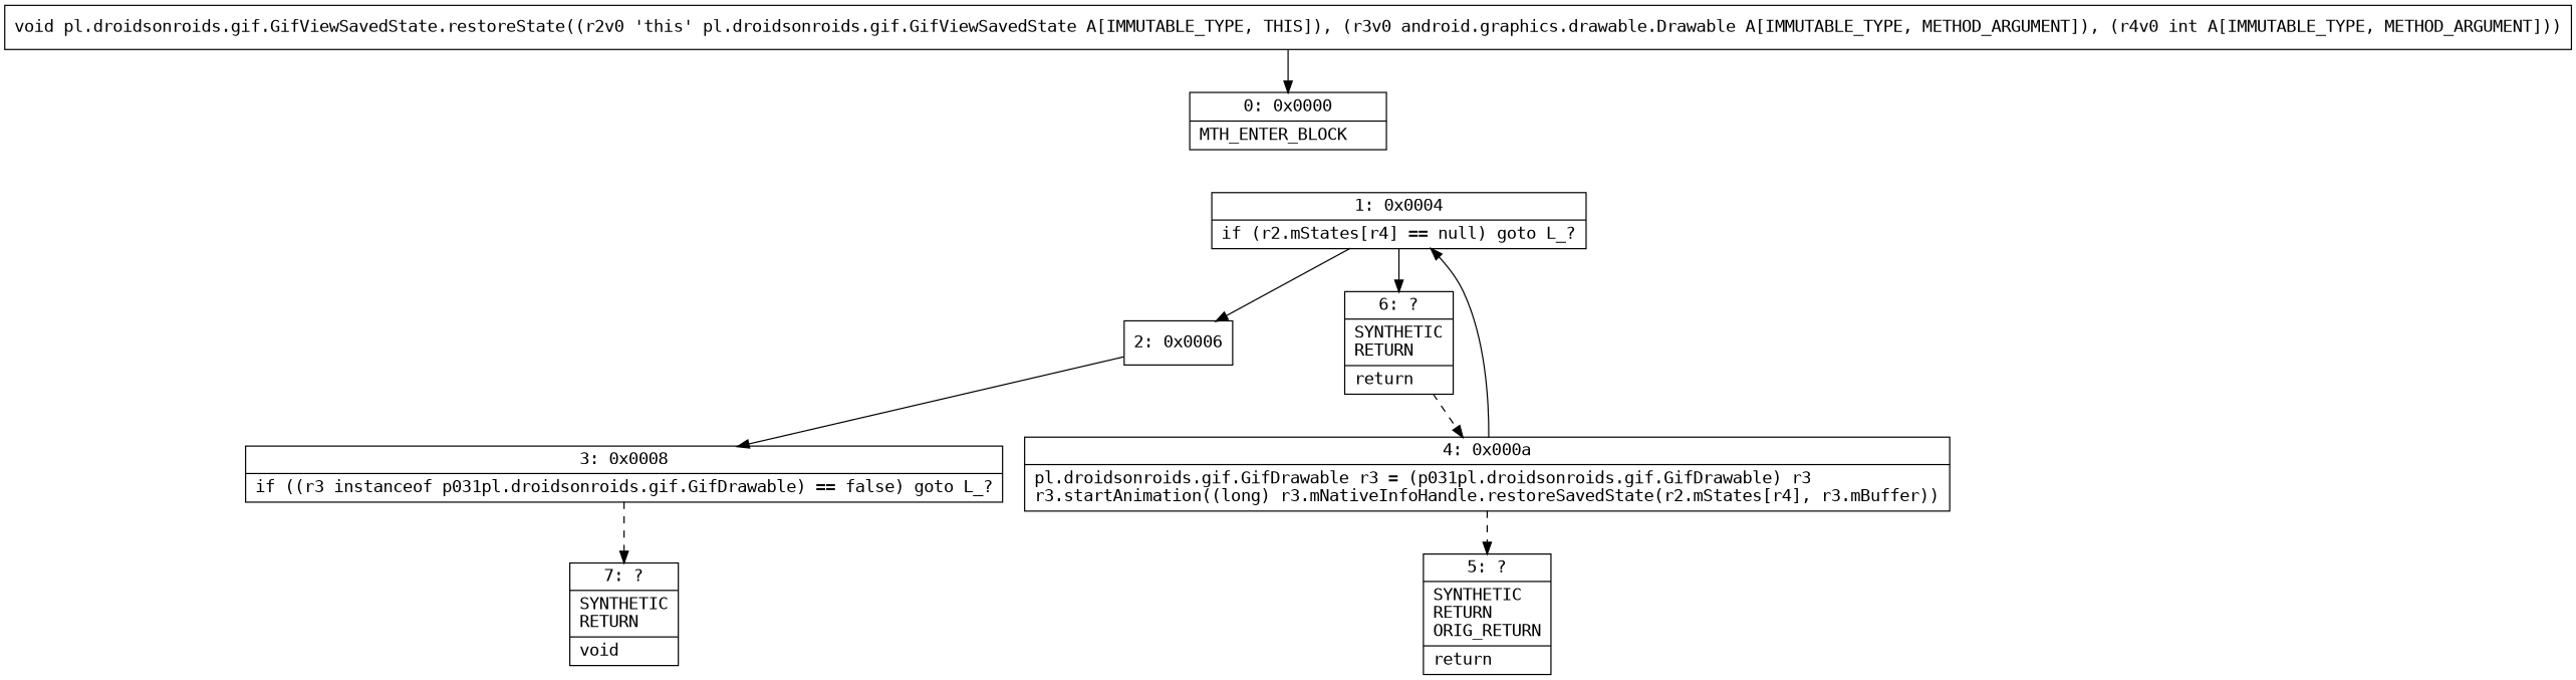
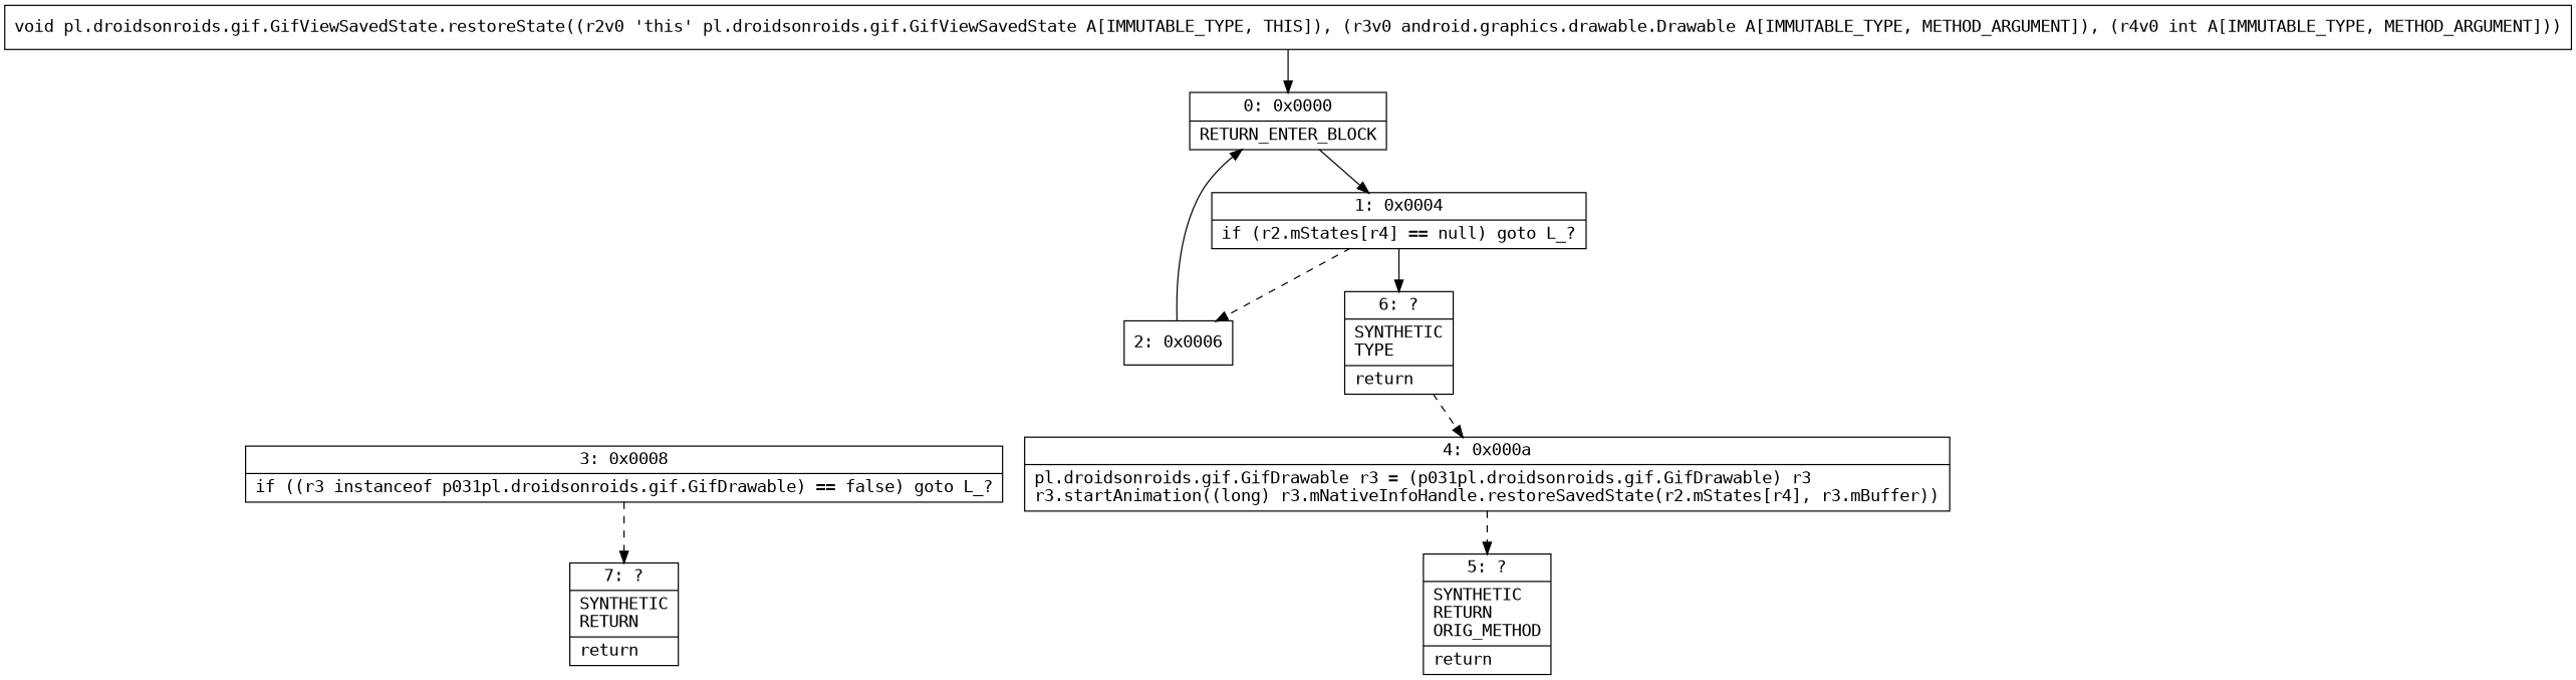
  digraph {
    fontname="DejaVu Sans Mono"
    node [fontname="DejaVu Sans Mono" shape=record]
    edge [fontname="DejaVu Sans Mono"]
-   n1 [label="{0\:\ 0x0000|MTH_ENTER_BLOCK\l}"]
+   n1 [label="{0\:\ 0x0000|RETURN_ENTER_BLOCK\l}"]
    n2 [label="{1\:\ 0x0004|if (r2.mStates[r4] == null) goto L_?\l}"]
    n3 [label="{2\:\ 0x0006}"]
-   n4 [label="{6\:\ ?|SYNTHETIC\lRETURN\l|return\l}"]
+   n4 [label="{6\:\ ?|SYNTHETIC\lTYPE\l|return\l}"]
    n5 [label="{3\:\ 0x0008|if ((r3 instanceof p031pl.droidsonroids.gif.GifDrawable) == false) goto L_?\l}"]
    n6 [label="{4\:\ 0x000a|pl.droidsonroids.gif.GifDrawable r3 = (p031pl.droidsonroids.gif.GifDrawable) r3\lr3.startAnimation((long) r3.mNativeInfoHandle.restoreSavedState(r2.mStates[r4], r3.mBuffer))\l}"]
-   n7 [label="{7\:\ ?|SYNTHETIC\lRETURN\l|void\l}"]
-   n8 [label="{5\:\ ?|SYNTHETIC\lRETURN\lORIG_RETURN\l|return\l}"]
+   n7 [label="{7\:\ ?|SYNTHETIC\lRETURN\l|return\l}"]
+   n8 [label="{5\:\ ?|SYNTHETIC\lRETURN\lORIG_METHOD\l|return\l}"]
    n9 [label="{void pl.droidsonroids.gif.GifViewSavedState.restoreState((r2v0 'this' pl.droidsonroids.gif.GifViewSavedState A[IMMUTABLE_TYPE, THIS]), (r3v0 android.graphics.drawable.Drawable A[IMMUTABLE_TYPE, METHOD_ARGUMENT]), (r4v0 int A[IMMUTABLE_TYPE, METHOD_ARGUMENT])) }"]
-   n6 -> n2
-   n2 -> n3 [style=solid]
+   n1 -> n2
+   n2 -> n3 [style=dashed]
    n2 -> n4
-   n3 -> n5
+   n3 -> n1
    n4 -> n6 [style=dashed]
    n5 -> n7 [style=dashed]
    n6 -> n8 [style=dashed]
    n9 -> n1
  }
